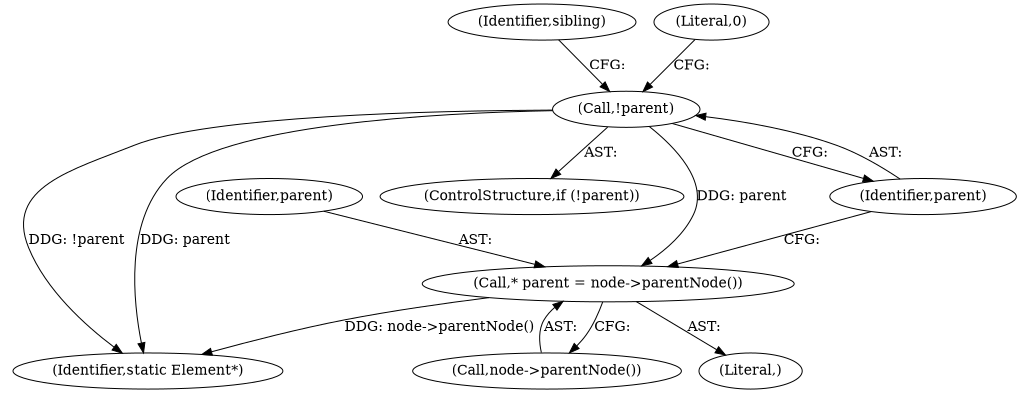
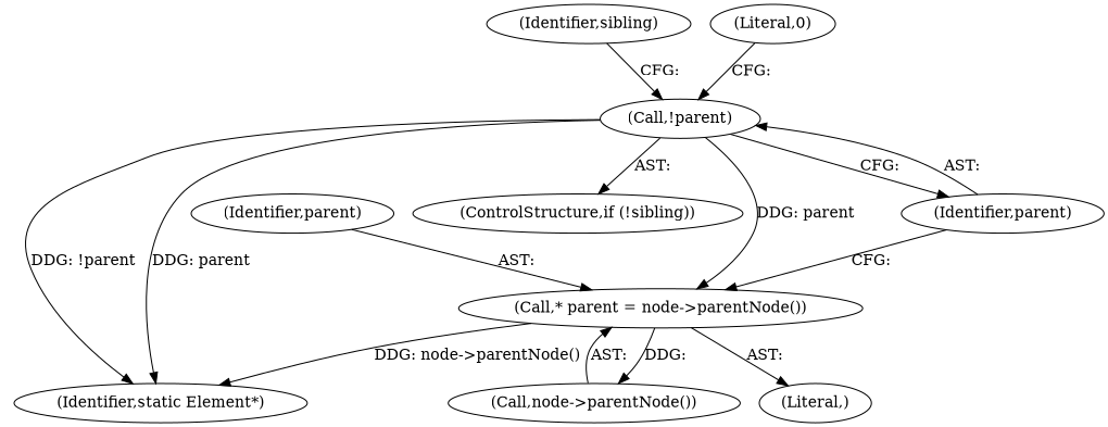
  digraph {
    n1 [label="(Call,* parent = node->parentNode())"]
    n2 [label="(Identifier,static Element*)"]
    n3 [label="(Literal,)"]
    n4 [label="(Call,node->parentNode())"]
    n5 [label="(Call,!parent)"]
-   n6 [label="(ControlStructure,if (!parent))"]
+   n6 [label="(ControlStructure,if (!sibling))"]
    n7 [label="(Identifier,parent)"]
    n8 [label="(Identifier,sibling)"]
    n9 [label="(Literal,0)"]
    n10 [label="(Identifier,parent)"]
    n1 -> n2 [label="DDG: node->parentNode()"]
    n1 -> n3 [label="AST: "]
-   n1 -> n4 [label="CFG: "]
+   n1 -> n4 [label="DDG: "]
    n4 -> n1 [label="AST: "]
    n5 -> n1 [label="DDG: parent"]
    n5 -> n2 [label="DDG: !parent"]
    n5 -> n2 [label="DDG: parent"]
    n5 -> n6 [label="AST: "]
    n5 -> n7 [label="CFG: "]
    n7 -> n1 [label="CFG: "]
    n7 -> n5 [label="AST: "]
    n8 -> n5 [label="CFG: "]
    n9 -> n5 [label="CFG: "]
    n10 -> n1 [label="AST: "]
  }
